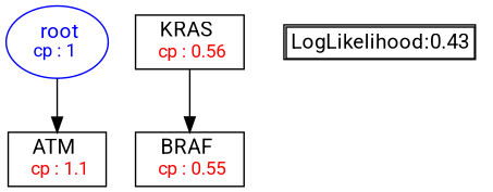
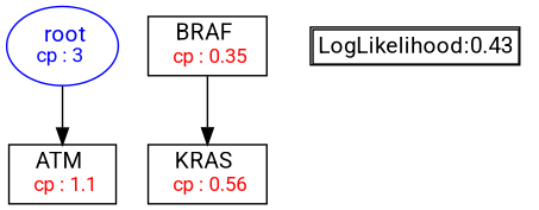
  digraph {
    fontname=Roboto
    fontsize=10
    node [fontname=Roboto shape=box]
    edge [fontname=Roboto]
-   n1 [color=Blue label=<<font color='Blue'> root</font><br/><font color='Blue' POINT-SIZE='12'>cp : 1 </font>> shape=oval]
+   n1 [color=Blue label=<<font color='Blue'> root</font><br/><font color='Blue' POINT-SIZE='12'>cp : 3 </font>> shape=oval]
    n2 [label=<ATM <br/> <font color='Red' POINT-SIZE='12'> cp : 1.1 </font>>]
    n3 [label=<KRAS <br/> <font color='Red' POINT-SIZE='12'> cp : 0.56 </font>>]
-   n4 [label=<BRAF <br/> <font color='Red' POINT-SIZE='12'> cp : 0.55 </font>>]
+   n4 [label=<BRAF <br/> <font color='Red' POINT-SIZE='12'> cp : 0.35 </font>>]
    n5 [label=<<TABLE BORDER="1" CELLBORDER="1" CELLSPACING="0" >     <TR><TD ALIGN="LEFT">LogLikelihood:0.43</TD></TR>     </TABLE>> shape=plaintext]
    n1 -> n2
-   n3 -> n4
+   n4 -> n3
  }
